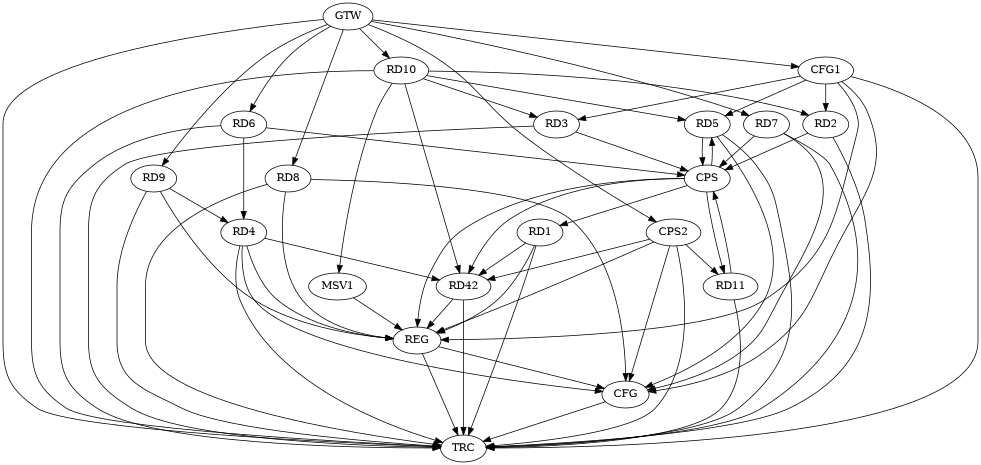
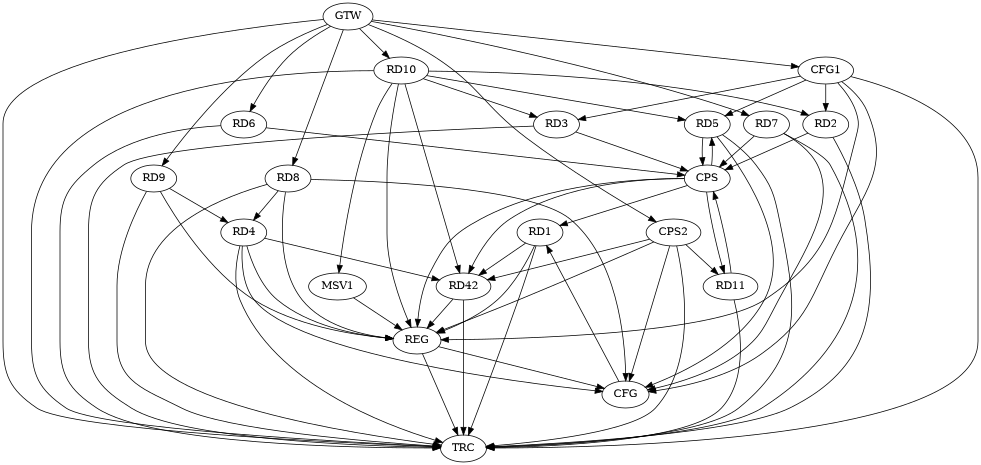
  strict digraph {
    n1 [label=RD1]
    n2 [label=RD42]
    n3 [label=REG]
    n4 [label=TRC]
    n5 [label=CFG]
    n6 [label=RD2]
    n7 [label=CPS]
    n8 [label=RD5]
    n9 [label=RD11]
    n10 [label=RD3]
    n11 [label=RD4]
    n12 [label=RD6]
    n13 [label=RD7]
    n14 [label=RD8]
    n15 [label=RD9]
    n16 [label=RD10]
    n17 [label=MSV1]
    n18 [label=CFG1]
    n19 [label=CPS2]
    n20 [label=GTW]
    n1 -> n2
    n1 -> n3
    n1 -> n4
    n2 -> n3
    n2 -> n4
    n3 -> n4
    n3 -> n5
-   n5 -> n4
+   n5 -> n1
    n6 -> n4
    n6 -> n7
    n7 -> n1
    n7 -> n2
    n7 -> n3
    n7 -> n8
    n7 -> n9
    n8 -> n4
    n8 -> n5
    n8 -> n7
    n9 -> n4
    n9 -> n7
    n10 -> n4
    n10 -> n7
    n11 -> n2
    n11 -> n3
    n11 -> n4
    n11 -> n5
    n12 -> n4
    n12 -> n7
    n13 -> n4
    n13 -> n5
    n13 -> n7
    n14 -> n3
    n14 -> n4
    n14 -> n5
-   n12 -> n11
+   n14 -> n11
    n15 -> n3
    n15 -> n4
    n15 -> n11
    n16 -> n2
+   n16 -> n3
    n16 -> n4
    n16 -> n6
    n16 -> n8
    n16 -> n10
    n16 -> n17
    n17 -> n3
    n18 -> n3
    n18 -> n4
    n18 -> n5
    n18 -> n6
    n18 -> n8
    n18 -> n10
    n19 -> n2
    n19 -> n3
    n19 -> n4
    n19 -> n5
    n19 -> n9
    n20 -> n4
    n20 -> n12
    n20 -> n13
    n20 -> n14
    n20 -> n15
    n20 -> n16
    n20 -> n18
    n20 -> n19
  }
